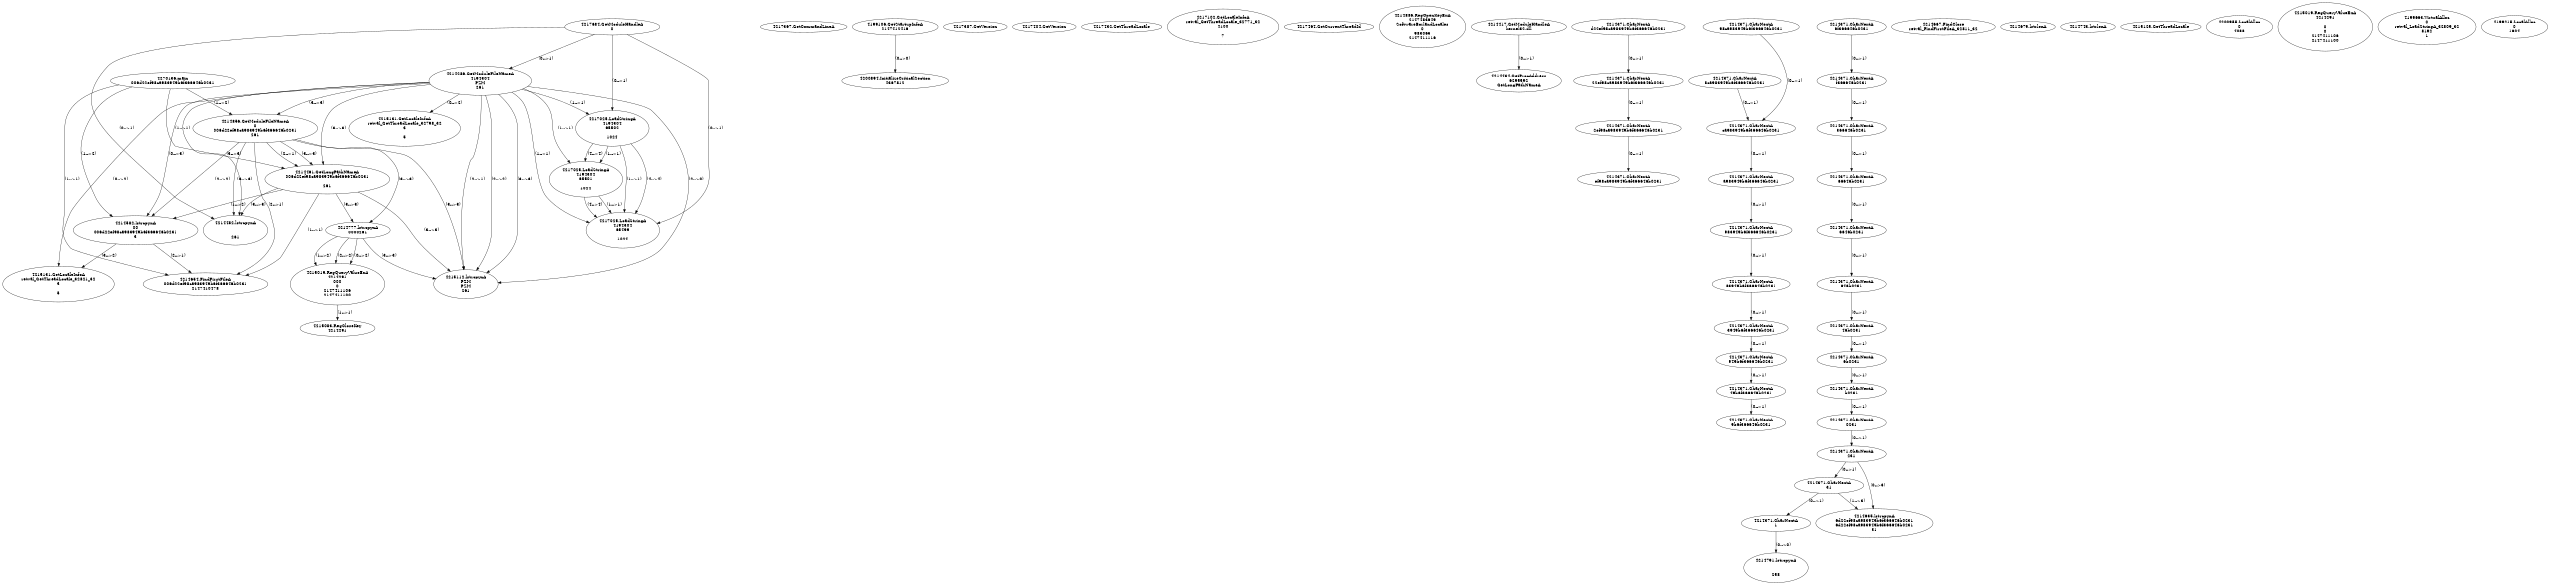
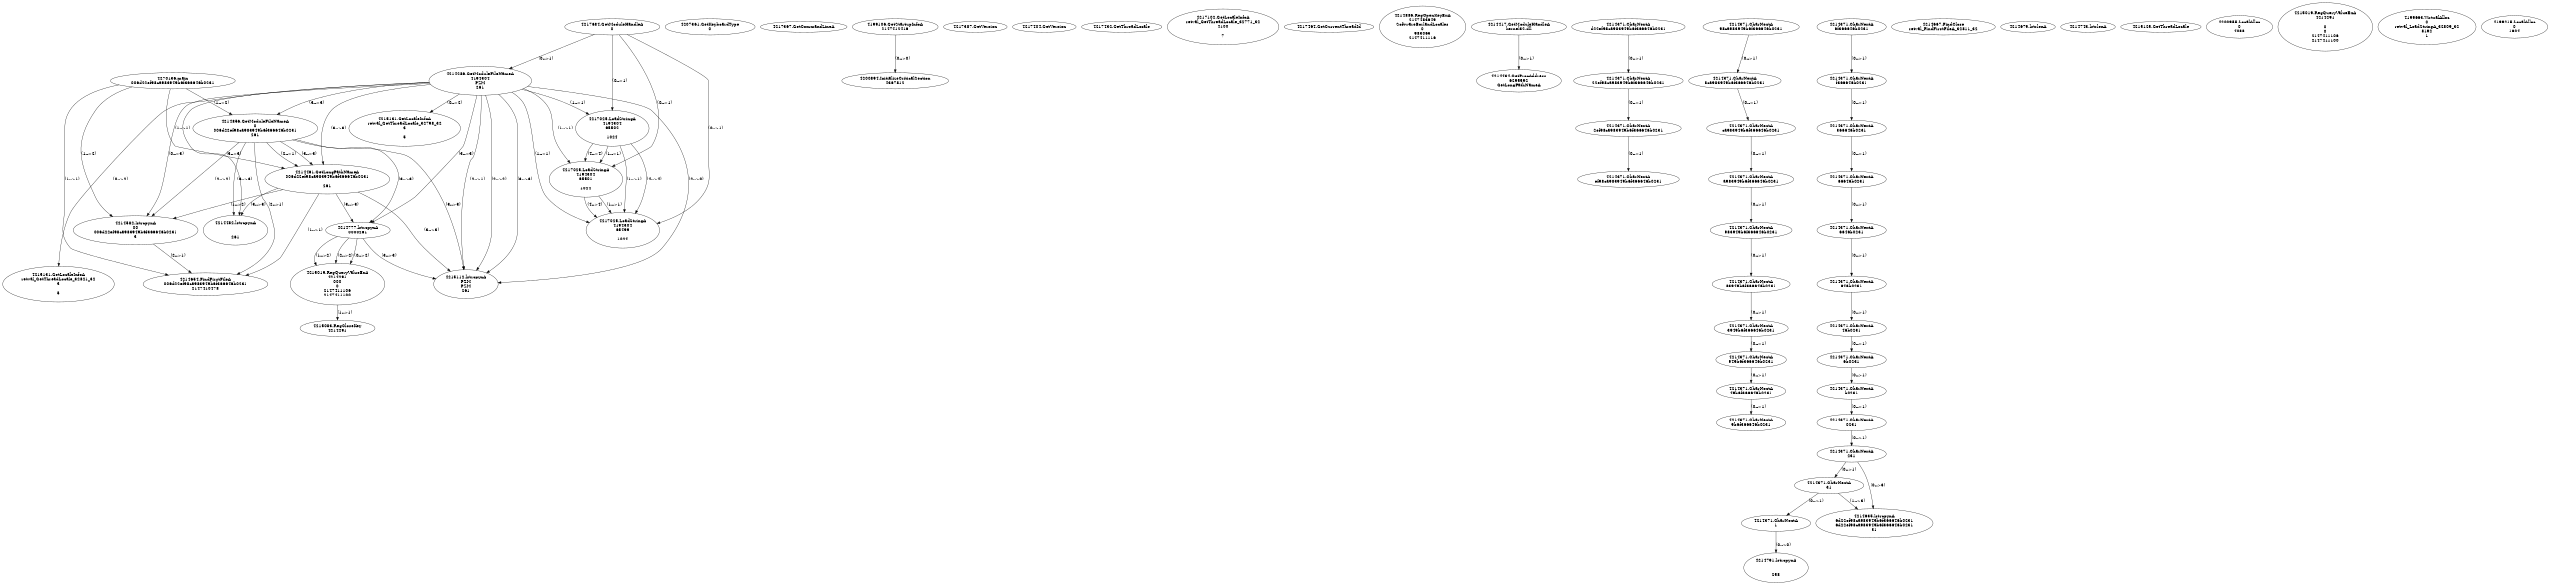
  digraph {
    n1 [label="4270136.main\n006d22ef98ca983949b6f366646b0231"]
    n2 [label="4214856.GetModuleFileNameA\n0\n006d22ef98ca983949b6f366646b0231\n261"]
    n3 [label="4214461.GetLongPathNameA\n006d22ef98ca983949b6f366646b0231\n\n261"]
    n4 [label="4214582.lstrcpynA\n00\n006d22ef98ca983949b6f366646b0231\n3"]
    n5 [label="4214654.FindFirstFileA\n006d22ef98ca983949b6f366646b0231\n2147410478"]
    n6 [label="4214777.lstrcpynA\n0000261"]
    n7 [label="4215112.lstrcpynA\nPZM\nPZM\n261"]
    n8 [label="4214482.lstrcpynA\n\n\n261"]
    n9 [label="4215131.GetLocaleInfoA\nretval_GetThreadLocale_32821_32\n3\n\n5"]
    n10 [label="4217684.GetModuleHandleA\n0"]
    n11 [label="4214286.GetModuleFileNameA\n4194304\nPZM\n261"]
    n12 [label="4217025.LoadStringA\n4194304\n65502\n\n1024"]
    n13 [label="4217025.LoadStringA\n4194304\n65501\n\n1024"]
    n14 [label="4217025.LoadStringA\n4194304\n65499\n\n1024"]
    n15 [label="4215131.GetLocaleInfoA\nretval_GetThreadLocale_32798_32\n3\n\n5"]
+   n16 [label="4207361.GetKeyboardType\n0"]
    n17 [label="4217367.GetCommandLineA\n"]
    n18 [label="4199106.GetStartupInfoA\n2147412416"]
    n19 [label="4200894.InitializeCriticalSection\n4367812"]
    n20 [label="4217387.GetVersion\n"]
    n21 [label="4217404.GetVersion\n"]
    n22 [label="4217432.GetThreadLocale\n"]
    n23 [label="4217102.GetLocaleInfoA\nretval_GetThreadLocale_32771_32\n4100\n\n7"]
    n24 [label="4217464.GetCurrentThreadId\n"]
    n25 [label="4215019.RegQueryValueExA\n4214291\n000\n0\n2147411106\n2147411100"]
    n26 [label="4214886.RegOpenKeyExA\n2147483649\nSoftware\Borland\Locales\n0\n983065\n2147411116"]
    n27 [label="4214417.GetModuleHandleA\nkernel32.dll"]
    n28 [label="4214434.GetProcAddress\n6295592\nGetLongPathNameA"]
    n29 [label="4214371.CharNextA\nd22ef98ca983949b6f366646b0231"]
    n30 [label="4214371.CharNextA\n22ef98ca983949b6f366646b0231"]
    n31 [label="4214371.CharNextA\n2ef98ca983949b6f366646b0231"]
    n32 [label="4214371.CharNextA\nef98ca983949b6f366646b0231"]
    n33 [label="4214371.CharNextA\n98ca983949b6f366646b0231"]
    n34 [label="4214371.CharNextA\n8ca983949b6f366646b0231"]
    n35 [label="4214371.CharNextA\nca983949b6f366646b0231"]
    n36 [label="4214371.CharNextA\na983949b6f366646b0231"]
    n37 [label="4214371.CharNextA\n983949b6f366646b0231"]
    n38 [label="4214371.CharNextA\n83949b6f366646b0231"]
    n39 [label="4214371.CharNextA\n3949b6f366646b0231"]
    n40 [label="4214371.CharNextA\n949b6f366646b0231"]
    n41 [label="4214371.CharNextA\n49b6f366646b0231"]
    n42 [label="4214371.CharNextA\n9b6f366646b0231"]
    n43 [label="4214371.CharNextA\n6f366646b0231"]
    n44 [label="4214371.CharNextA\nf366646b0231"]
    n45 [label="4214371.CharNextA\n366646b0231"]
    n46 [label="4214371.CharNextA\n66646b0231"]
    n47 [label="4214371.CharNextA\n6646b0231"]
    n48 [label="4214371.CharNextA\n646b0231"]
    n49 [label="4214371.CharNextA\n46b0231"]
    n50 [label="4214371.CharNextA\n6b0231"]
    n51 [label="4214371.CharNextA\nb0231"]
    n52 [label="4214371.CharNextA\n0231"]
    n53 [label="4214371.CharNextA\n231"]
    n54 [label="4214371.CharNextA\n31"]
    n55 [label="4214635.lstrcpynA\n6d22ef98ca983949b6f366646b0231\n6d22ef98ca983949b6f366646b0231\n31"]
    n56 [label="4214371.CharNextA\n1"]
    n57 [label="4214791.lstrcpynA\n\n\n258"]
    n58 [label="4214667.FindClose\nretval_FindFirstFileA_32811_32"]
    n59 [label="4214679.lstrlenA\n"]
    n60 [label="4214743.lstrlenA\n"]
    n61 [label="4215083.RegCloseKey\n4214291"]
    n62 [label="4215125.GetThreadLocale\n"]
    n63 [label="4200955.LocalAlloc\n0\n4088"]
    n64 [label="4215019.RegQueryValueExA\n4214291\n\n0\n0\n2147411106\n2147411100"]
    n65 [label="4199663.VirtualAlloc\n0\nretval_LoadStringA_32809_32\n8192\n1"]
    n66 [label="4199215.LocalAlloc\n0\n1604"]
    n1 -> n2 [label="(1-->2)"]
    n1 -> n3 [label="(1-->1)"]
    n1 -> n4 [label="(1-->2)"]
    n1 -> n5 [label="(1-->1)"]
    n2 -> n3 [label="(2-->1)"]
    n2 -> n3 [label="(3-->3)"]
    n2 -> n4 [label="(2-->2)"]
    n2 -> n5 [label="(2-->1)"]
    n2 -> n6 [label="(3-->3)"]
    n2 -> n7 [label="(3-->3)"]
    n2 -> n8 [label="(3-->3)"]
    n3 -> n4 [label="(1-->2)"]
    n3 -> n5 [label="(1-->1)"]
    n3 -> n6 [label="(3-->3)"]
    n3 -> n7 [label="(3-->3)"]
    n3 -> n8 [label="(3-->3)"]
    n4 -> n5 [label="(2-->1)"]
-   n4 -> n9 [label="(3-->2)"]
    n6 -> n7 [label="(3-->3)"]
    n6 -> n25 [label="(1-->2)"]
    n6 -> n25 [label="(2-->2)"]
    n6 -> n25 [label="(0-->2)"]
    n10 -> n11 [label="(0-->1)"]
    n10 -> n12 [label="(0-->1)"]
-   n10 -> n8 [label="(0-->1)"]
+   n10 -> n13 [label="(0-->1)"]
    n10 -> n14 [label="(0-->1)"]
    n11 -> n2 [label="(3-->3)"]
    n11 -> n3 [label="(3-->3)"]
    n11 -> n4 [label="(0-->3)"]
+   n11 -> n6 [label="(3-->3)"]
    n11 -> n7 [label="(2-->1)"]
    n11 -> n7 [label="(2-->2)"]
    n11 -> n7 [label="(3-->3)"]
    n11 -> n7 [label="(2-->0)"]
    n11 -> n8 [label="(3-->3)"]
    n11 -> n9 [label="(0-->2)"]
    n11 -> n12 [label="(1-->1)"]
    n11 -> n13 [label="(1-->1)"]
    n11 -> n14 [label="(1-->1)"]
    n11 -> n15 [label="(0-->2)"]
    n12 -> n13 [label="(1-->1)"]
    n12 -> n13 [label="(4-->4)"]
    n12 -> n14 [label="(1-->1)"]
    n12 -> n14 [label="(4-->4)"]
    n13 -> n14 [label="(1-->1)"]
    n13 -> n14 [label="(4-->4)"]
    n18 -> n19 [label="(0-->0)"]
    n25 -> n61 [label="(1-->1)"]
    n27 -> n28 [label="(0-->1)"]
    n29 -> n30 [label="(0-->1)"]
    n30 -> n31 [label="(0-->1)"]
    n31 -> n32 [label="(0-->1)"]
-   n33 -> n35 [label="(0-->1)"]
+   n33 -> n34 [label="(0-->1)"]
    n34 -> n35 [label="(0-->1)"]
    n35 -> n36 [label="(0-->1)"]
    n36 -> n37 [label="(0-->1)"]
    n37 -> n38 [label="(0-->1)"]
    n38 -> n39 [label="(0-->1)"]
    n39 -> n40 [label="(0-->1)"]
    n40 -> n41 [label="(0-->1)"]
    n41 -> n42 [label="(0-->1)"]
    n43 -> n44 [label="(0-->1)"]
    n44 -> n45 [label="(0-->1)"]
    n45 -> n46 [label="(0-->1)"]
    n46 -> n47 [label="(0-->1)"]
    n47 -> n48 [label="(0-->1)"]
    n48 -> n49 [label="(0-->1)"]
    n49 -> n50 [label="(0-->1)"]
    n50 -> n51 [label="(0-->1)"]
    n51 -> n52 [label="(0-->1)"]
    n52 -> n53 [label="(0-->1)"]
    n53 -> n54 [label="(0-->1)"]
    n53 -> n55 [label="(0-->3)"]
    n54 -> n55 [label="(1-->3)"]
    n54 -> n56 [label="(0-->1)"]
    n56 -> n57 [label="(0-->0)"]
  }
